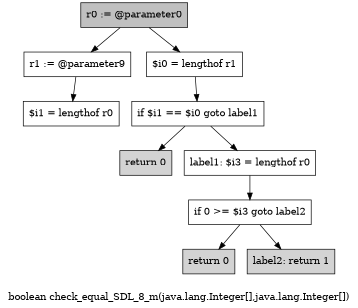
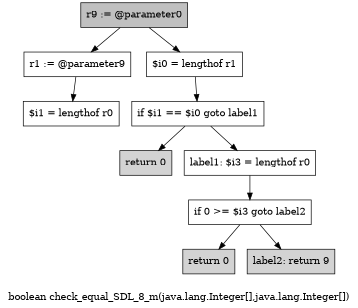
  digraph {
    label="boolean check_equal_SDL_8_m(java.lang.Integer[],java.lang.Integer[])"
    node [shape=box]
-   n1 [fillcolor=gray label="r0 := @parameter0" style=filled]
+   n1 [fillcolor=gray label="r9 := @parameter0" style=filled]
    n2 [label="r1 := @parameter9"]
    n3 [label="$i0 = lengthof r1"]
    n4 [label="$i1 = lengthof r0"]
    n5 [label="if $i1 == $i0 goto label1"]
    n6 [fillcolor=lightgray label="return 0" style=filled]
    n7 [label="label1: $i3 = lengthof r0"]
    n8 [label="if 0 >= $i3 goto label2"]
    n9 [fillcolor=lightgray label="return 0" style=filled]
-   n10 [fillcolor=lightgray label="label2: return 1" style=filled]
+   n10 [fillcolor=lightgray label="label2: return 9" style=filled]
    n1 -> n2
    n1 -> n3
    n2 -> n4
    n3 -> n5
    n5 -> n6
    n5 -> n7
    n7 -> n8
    n8 -> n9
    n8 -> n10
  }
